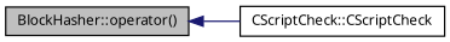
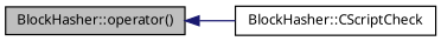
  digraph {
    rankdir=LR
    fontname="Noto Sans"
    node [color=black fontname="Noto Sans" fontsize=10 shape=record style=filled]
    n1 [fillcolor=grey75 fontcolor=black height=0.2 label="BlockHasher::operator()" width=0.4]
-   n2 [fillcolor=white height=0.2 label="CScriptCheck::CScriptCheck" width=0.4]
+   n2 [fillcolor=white height=0.2 label="BlockHasher::CScriptCheck" width=0.4]
    n1 -> n2 [color=midnightblue dir=back fontname="Noto Sans" fontsize=10 labelfontname=Helvetica labelfontsize=10 style=solid]
  }
